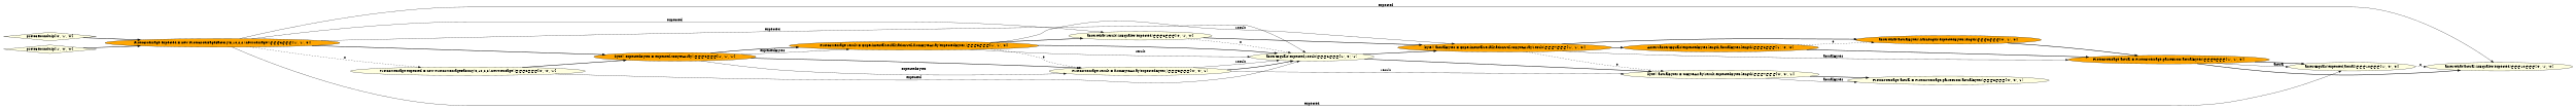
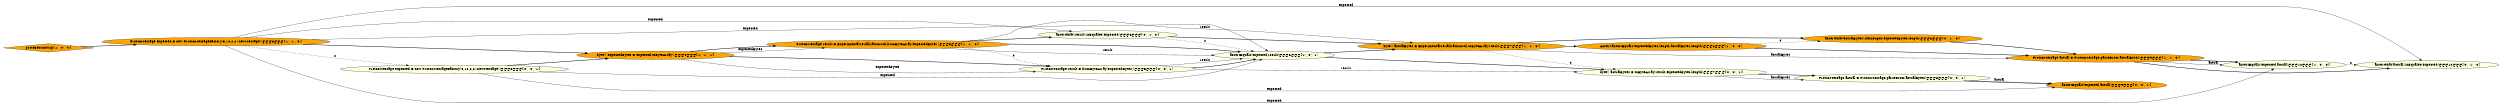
  digraph {
    rankdir=LR
    node [fillcolor=lightyellow shape=ellipse style=filled]
    edge [style=bold]
    n1 [fillcolor=orange label="Proto3Message expected = new Proto3MessageFactory(5,10,2,2).newMessage()@@@3@@@['1', '1', '0']"]
    n2 [label="assertEquals(expected,actual)@@@10@@@['1', '0', '0']"]
    n3 [label="Proto2Message expected = new Proto2MessageFactory(5,10,2,2).newMessage()@@@3@@@['0', '0', '1']"]
    n4 [label="assertEquals(expected,result)@@@6@@@['1', '0', '1']"]
    n5 [label="assertThat(result).isEqualTo(expected)@@@6@@@['0', '1', '0']"]
    n6 [label="assertThat(actual).isEqualTo(expected)@@@10@@@['0', '1', '0']"]
    n7 [fillcolor=orange label="byte(( expectedBytes = expected.toByteArray()@@@4@@@['1', '1', '1']"]
+   n8 [fillcolor=orange label="assertEquals(expected,actual)@@@9@@@['0', '0', '1']"]
    n9 [label="byte(( actualBytes = toByteArray(result,expectedBytes.length)@@@7@@@['0', '0', '1']"]
    n10 [fillcolor=orange label="byte(( actualBytes = ExperimentalSerializationUtil.toByteArray(result)@@@7@@@['1', '1', '0']"]
    n11 [label="Proto2Message result = fromByteArray(expectedBytes,)@@@5@@@['0', '0', '1']"]
    n12 [fillcolor=orange label="Proto3Message result = ExperimentalSerializationUtil.fromByteArray(expectedBytes,)@@@5@@@['1', '1', '0']"]
    n13 [fillcolor=orange label="assertThat(actualBytes).hasLength(expectedBytes.length)@@@8@@@['0', '1', '0']"]
    n14 [fillcolor=orange label="Proto3Message actual = Proto3Message.parseFrom(actualBytes)@@@9@@@['1', '1', '0']"]
    n15 [label="Proto2Message actual = Proto2Message.parseFrom(actualBytes)@@@8@@@['0', '0', '1']"]
    n16 [fillcolor=orange label="Assert.assertEquals(expectedBytes.length,actualBytes.length)@@@8@@@['1', '0', '0']"]
-   n17 [label="proto3Roundtrip['0', '1', '0']" shape=diamond]
-   n18 [label="proto3Roundtrip['1', '0', '0']" shape=diamond]
+   n18 [fillcolor=orange label="proto3Roundtrip['1', '0', '0']" shape=diamond]
    n1 -> n2 [label=expected style=solid]
    n1 -> n3 [label=0 style=dashed]
    n1 -> n4 [label=expected style=solid]
    n1 -> n5 [label=expected style=solid]
    n1 -> n6 [label=expected style=solid]
    n1 -> n7
    n2 -> n6 [label=0 style=dashed]
    n3 -> n4 [label=expected style=solid]
    n3 -> n7
+   n3 -> n8 [label=expected style=solid]
    n4 -> n9
    n4 -> n10
    n5 -> n4 [label=0 style=dashed]
    n5 -> n10
    n7 -> n11
    n7 -> n11 [label=expectedBytes style=solid]
    n7 -> n12 [label=expectedBytes style=solid]
    n7 -> n12
    n9 -> n15
    n9 -> n15 [label=actualBytes style=solid]
    n10 -> n9 [label=0 style=dashed]
    n10 -> n13
    n10 -> n14 [label=actualBytes style=solid]
    n10 -> n16
    n11 -> n4
    n11 -> n4 [label=result style=solid]
    n11 -> n9 [label=result style=solid]
    n12 -> n4 [label=result style=solid]
    n12 -> n4
    n12 -> n5
    n12 -> n10 [label=result style=solid]
    n12 -> n11 [label=0 style=dashed]
    n13 -> n14
    n14 -> n2 [label=actual style=solid]
    n14 -> n2
    n14 -> n6
+   n15 -> n8 [label=actual style=solid]
+   n15 -> n8
    n16 -> n13 [label=0 style=dashed]
    n16 -> n14
-   n17 -> n1
    n18 -> n1
  }
